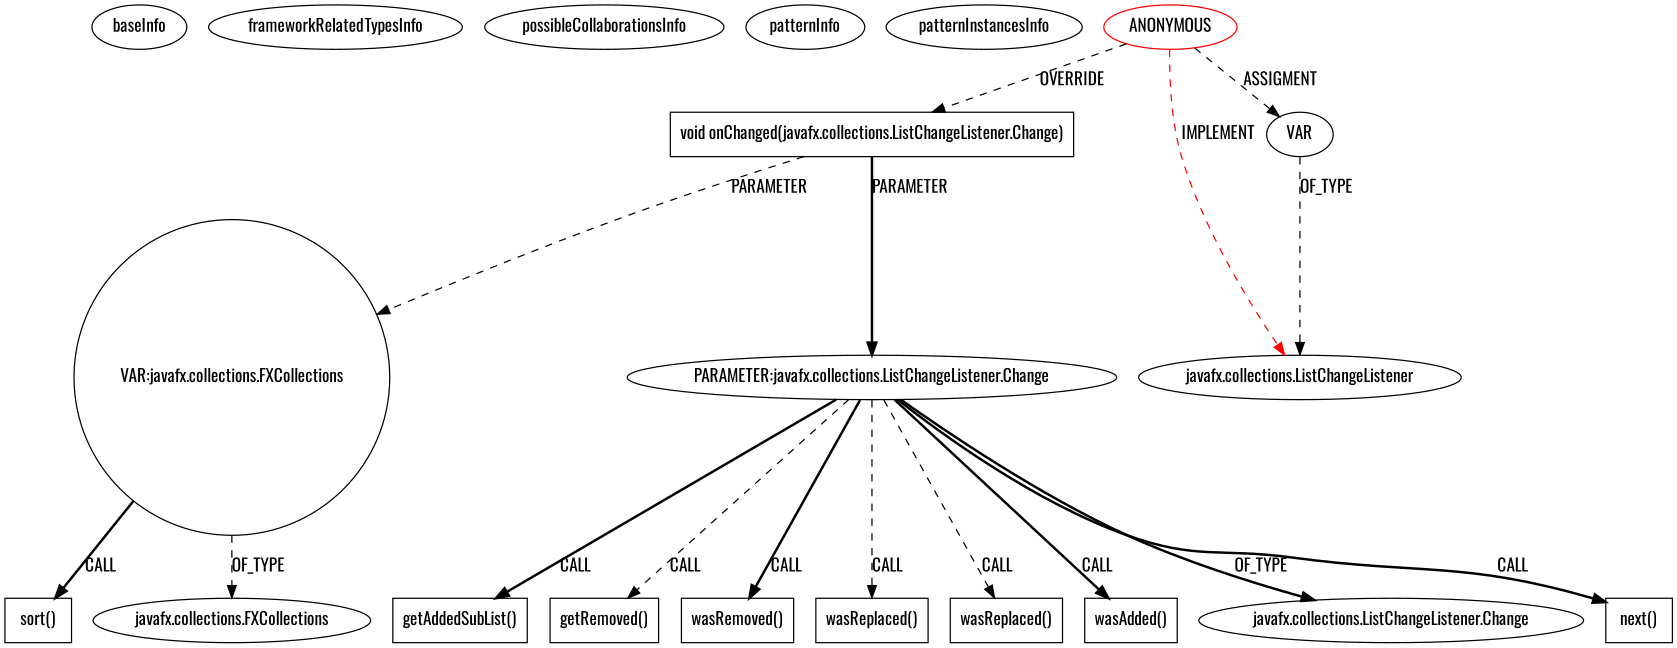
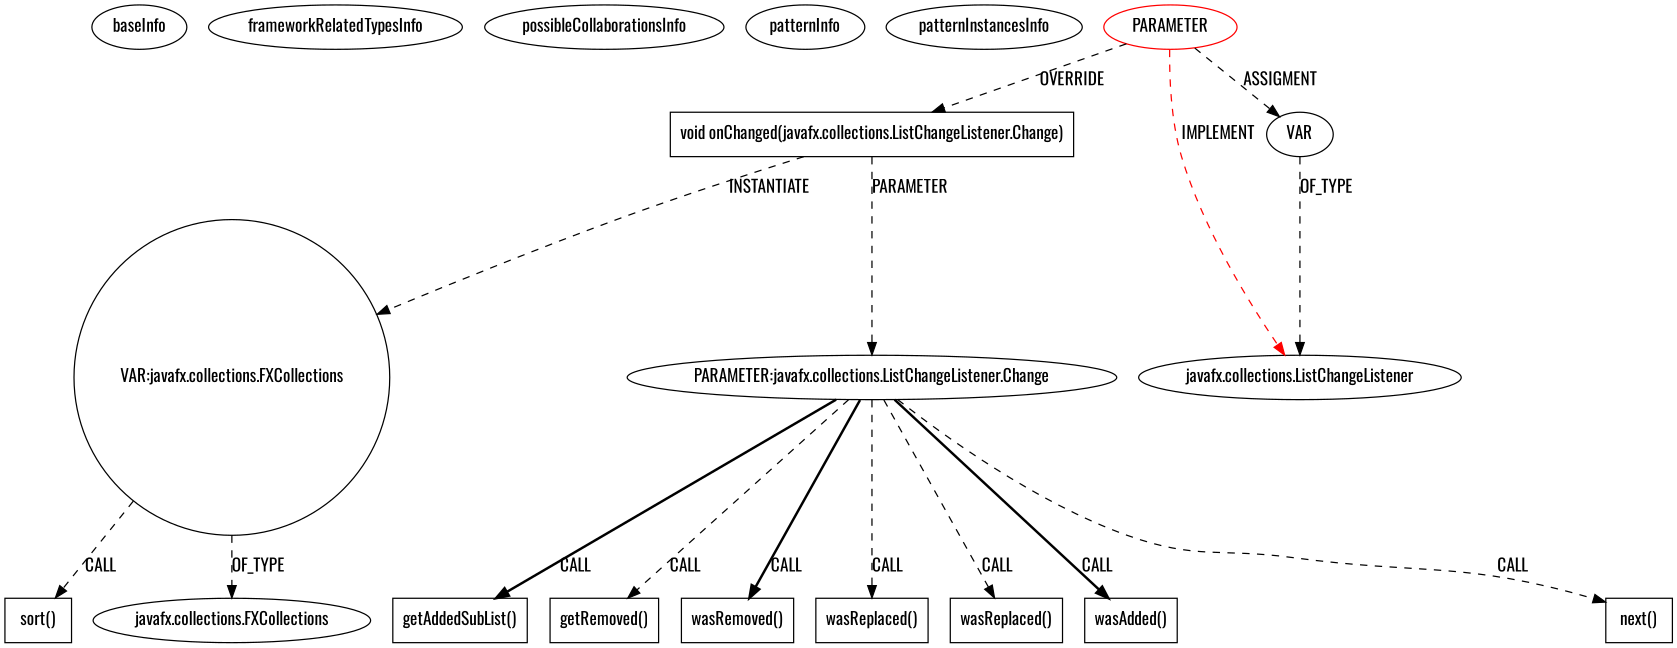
  digraph {
    fontname=Oswald
    node [fontname=Oswald isFrameworkType=false vertexType=INSIDE_CALL]
    edge [fontname=Oswald style=dashed]
    baseInfo [category=pattern graphId=2140 isAnonymous=true possibleRelation=false isFrameworkType="" vertexType=""]
    frameworkRelatedTypesInfo [0="javafx.collections.ListChangeListener" isFrameworkType="" vertexType=""]
    possibleCollaborationsInfo [isFrameworkType="" vertexType=""]
    patternInfo [frequency=3.0 patternRootClient=0 isFrameworkType="" vertexType=""]
    patternInstancesInfo [0="ChrisWongAtCUHK-JavaFX~/ChrisWongAtCUHK-JavaFX/JavaFX-master/IssueTrackingLite/src/issuetrackinglite/IssueTrackingLiteController.java~IssueTrackingLiteController~241" 1="sergiohpl-PMS~/sergiohpl-PMS/PMS-master/IssueTrackingLite/src/issuetrackinglite/IssueTrackingLiteController.java~IssueTrackingLiteController~4153" 2="santi-gonzalez-javafx-tutos~/santi-gonzalez-javafx-tutos/javafx-tutos-master/IssueTrackingLite/src/issuetrackinglite/IssueTrackingLiteController.java~IssueTrackingLiteController~4084" isFrameworkType="" vertexType=""]
    n6 [label="void onChanged(javafx.collections.ListChangeListener.Change)" shape=box vertexType=OVERRIDING_METHOD_DECLARATION]
    n7 [label="VAR:javafx.collections.FXCollections" shape=circle vertexType=VARIABLE_EXPRESION]
    n8 [label="PARAMETER:javafx.collections.ListChangeListener.Change" vertexType=PARAMETER_DECLARATION]
    n9 [label="sort()" shape=box]
    n10 [label="javafx.collections.FXCollections" vertexType=FRAMEWORK_CLASS_TYPE]
    n11 [label="getAddedSubList()" shape=box]
    n12 [label="getRemoved()" shape=box]
    n13 [label="wasRemoved()" shape=box]
    n14 [label="wasReplaced()" shape=box]
    n15 [label="wasReplaced()" shape=box]
    n16 [label="wasAdded()" shape=box]
-   n17 [label="javafx.collections.ListChangeListener.Change" vertexType=FRAMEWORK_CLASS_TYPE]
    n18 [label="next()" shape=box]
-   n19 [color=red label=ANONYMOUS vertexType=ROOT_ANONYMOUS_DECLARATION]
+   n19 [color=red label=PARAMETER vertexType=ROOT_ANONYMOUS_DECLARATION]
    n20 [label="javafx.collections.ListChangeListener" vertexType=FRAMEWORK_INTERFACE_TYPE]
    n21 [label=VAR vertexType=OUTSIDE_VARIABLE_EXPRESION]
-   n6 -> n7 [label=PARAMETER]
-   n6 -> n8 [label=PARAMETER style=bold]
-   n7 -> n9 [label=CALL style=bold]
+   n6 -> n7 [label=INSTANTIATE]
+   n6 -> n8 [label=PARAMETER]
+   n7 -> n9 [label=CALL]
    n7 -> n10 [label=OF_TYPE]
    n8 -> n11 [label=CALL style=bold]
    n8 -> n12 [label=CALL]
    n8 -> n13 [label=CALL style=bold]
    n8 -> n14 [label=CALL]
    n8 -> n15 [label=CALL]
    n8 -> n16 [label=CALL style=bold]
-   n8 -> n17 [label=OF_TYPE style=bold]
-   n8 -> n18 [label=CALL style=bold]
+   n8 -> n18 [label=CALL]
    n19 -> n6 [label=OVERRIDE]
    n19 -> n20 [color=red label=IMPLEMENT]
    n19 -> n21 [label=ASSIGMENT]
    n21 -> n20 [label=OF_TYPE]
  }
